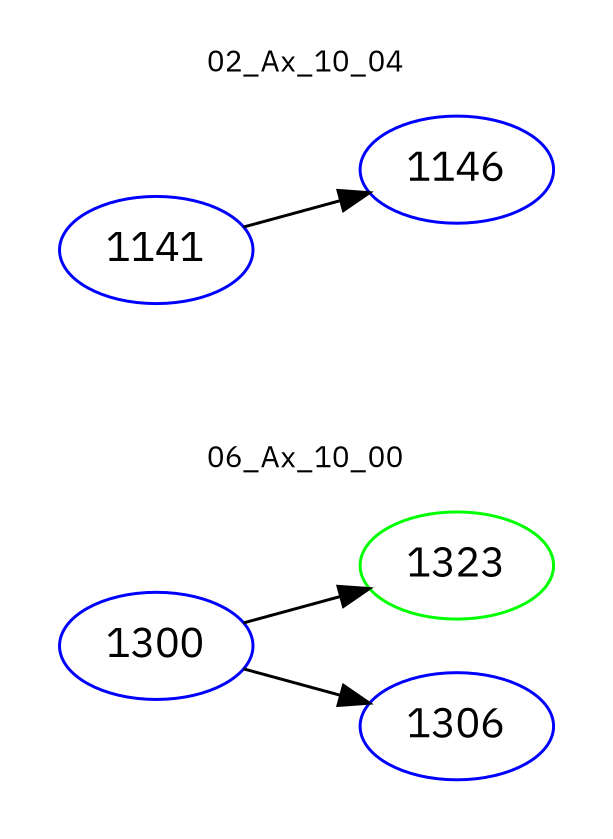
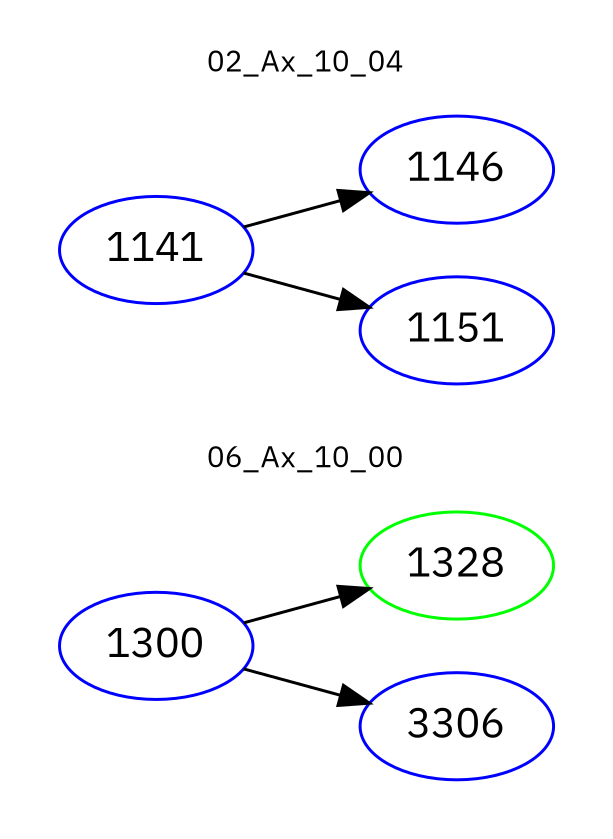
  digraph {
    fontname="IBM Plex Sans"
    rankdir=LR
    node [color=blue fontname="IBM Plex Sans"]
    edge [color=black fontname="IBM Plex Sans"]
    n1 [label=1300]
-   n2 [label=1306]
-   n3 [color=green label=1323]
+   n2 [label=3306]
+   n3 [color=green label=1328]
    n4 [label=1141]
+   n5 [label=1151]
    n6 [label=1146]
    subgraph cluster_1 {
      color=white
      fontsize=10
      label="06_Ax_10_00"
      n1
      n2
      n3
    }
    subgraph cluster_2 {
      color=white
      fontsize=10
      label="02_Ax_10_04"
      n4
+     n5
      n6
    }
    n1 -> n2
    n1 -> n3
+   n4 -> n5
    n4 -> n6
  }
